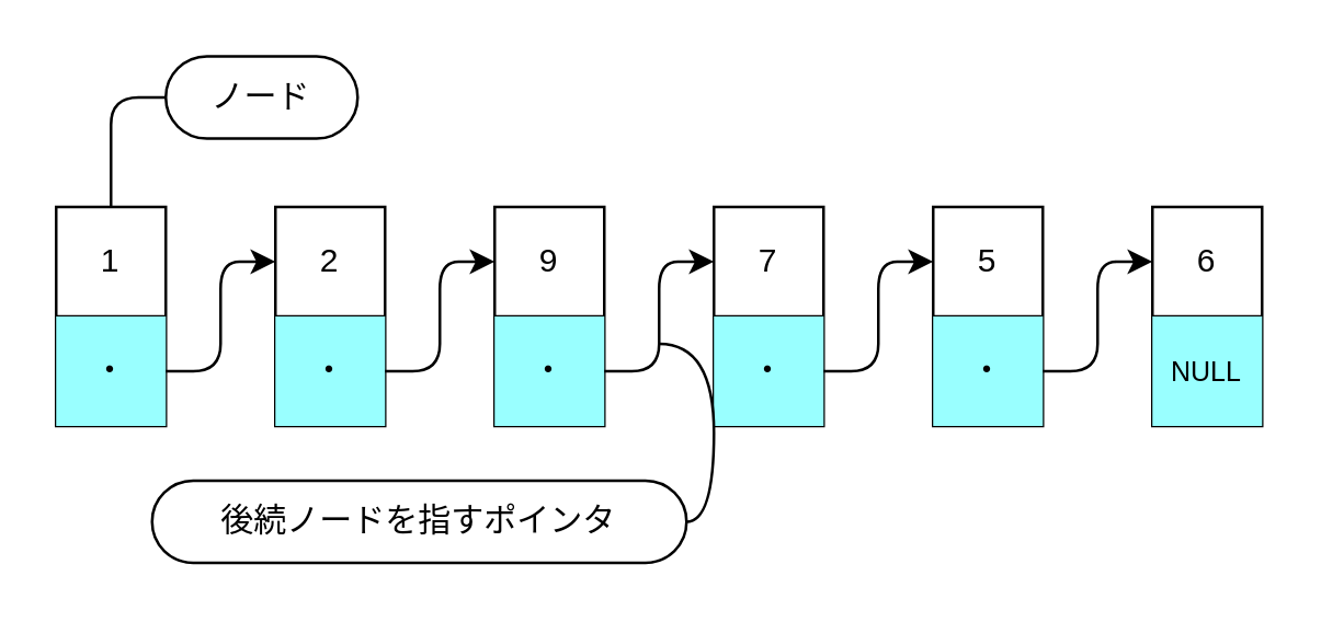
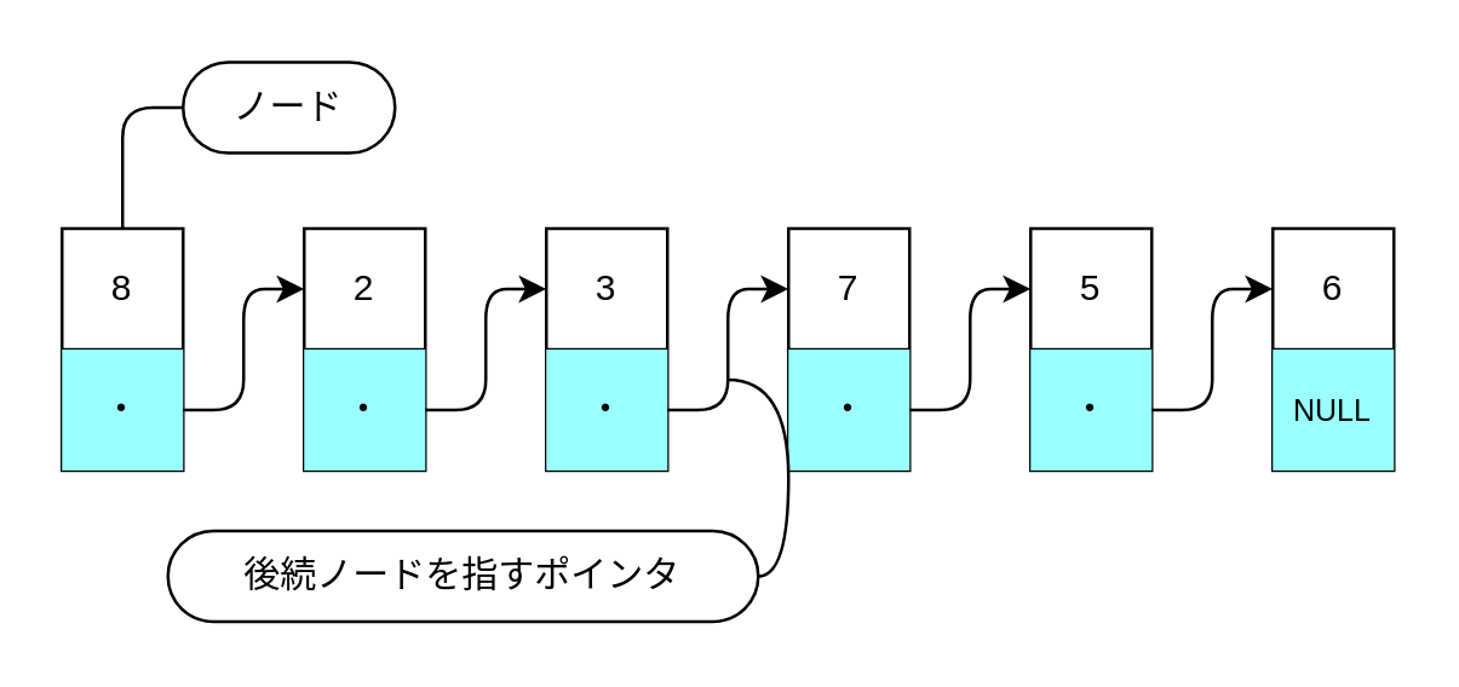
  <mxCell id="0" />
  <mxCell id="1" parent="0" />
  <mxCell id="2" style="edgeStyle=orthogonalEdgeStyle;html=1;entryX=0;entryY=0.5;entryDx=0;entryDy=0;endArrow=none;endFill=0;" parent="1" source="3" target="40" edge="1"><mxGeometry relative="1" as="geometry" /></mxCell>
  <mxCell id="3" value="" style="shape=table;startSize=0;container=1;collapsible=0;childLayout=tableLayout;labelBackgroundColor=none;" parent="1" vertex="1"><mxGeometry x="20" y="75" width="40" height="80" as="geometry" /></mxCell>
  <mxCell id="4" value="" style="shape=tableRow;horizontal=0;startSize=0;swimlaneHead=0;swimlaneBody=0;top=0;left=0;bottom=0;right=0;collapsible=0;dropTarget=0;fillColor=none;points=[[0,0.5],[1,0.5]];portConstraint=eastwest;labelBackgroundColor=none;strokeColor=#F0F0F0;" parent="3" vertex="1"><mxGeometry width="40" height="40" as="geometry" /></mxCell>
- <mxCell id="5" value="1" style="shape=partialRectangle;html=1;whiteSpace=wrap;connectable=0;overflow=hidden;fillColor=none;top=0;left=0;bottom=0;right=0;pointerEvents=1;labelBackgroundColor=none;strokeColor=#F0F0F0;" parent="4" vertex="1"><mxGeometry width="40" height="40" as="geometry"><mxRectangle width="40" height="40" as="alternateBounds" /></mxGeometry></mxCell>
+ <mxCell id="5" value="8" style="shape=partialRectangle;html=1;whiteSpace=wrap;connectable=0;overflow=hidden;fillColor=none;top=0;left=0;bottom=0;right=0;pointerEvents=1;labelBackgroundColor=none;strokeColor=#F0F0F0;" parent="4" vertex="1"><mxGeometry width="40" height="40" as="geometry"><mxRectangle width="40" height="40" as="alternateBounds" /></mxGeometry></mxCell>
  <mxCell id="6" value="" style="shape=tableRow;horizontal=0;startSize=0;swimlaneHead=0;swimlaneBody=0;top=0;left=0;bottom=0;right=0;collapsible=0;dropTarget=0;fillColor=none;points=[[0,0.5],[1,0.5]];portConstraint=eastwest;labelBackgroundColor=none;strokeColor=#F0F0F0;" parent="3" vertex="1"><mxGeometry y="40" width="40" height="40" as="geometry" /></mxCell>
  <mxCell id="7" value="・" style="shape=partialRectangle;html=1;whiteSpace=wrap;connectable=0;overflow=hidden;fillColor=#99FFFF;top=0;left=0;bottom=0;right=0;pointerEvents=1;labelBackgroundColor=none;strokeColor=#F0F0F0;" parent="6" vertex="1"><mxGeometry width="40" height="40" as="geometry"><mxRectangle width="40" height="40" as="alternateBounds" /></mxGeometry></mxCell>
  <mxCell id="8" value="" style="shape=table;startSize=0;container=1;collapsible=0;childLayout=tableLayout;labelBackgroundColor=none;" parent="1" vertex="1"><mxGeometry x="420" y="75" width="40" height="80" as="geometry" /></mxCell>
  <mxCell id="9" value="" style="shape=tableRow;horizontal=0;startSize=0;swimlaneHead=0;swimlaneBody=0;top=0;left=0;bottom=0;right=0;collapsible=0;dropTarget=0;fillColor=none;points=[[0,0.5],[1,0.5]];portConstraint=eastwest;labelBackgroundColor=none;strokeColor=#F0F0F0;" parent="8" vertex="1"><mxGeometry width="40" height="40" as="geometry" /></mxCell>
  <mxCell id="10" value="6" style="shape=partialRectangle;html=1;whiteSpace=wrap;connectable=0;overflow=hidden;fillColor=none;top=0;left=0;bottom=0;right=0;pointerEvents=1;labelBackgroundColor=none;strokeColor=#F0F0F0;" parent="9" vertex="1"><mxGeometry width="40" height="40" as="geometry"><mxRectangle width="40" height="40" as="alternateBounds" /></mxGeometry></mxCell>
  <mxCell id="11" value="" style="shape=tableRow;horizontal=0;startSize=0;swimlaneHead=0;swimlaneBody=0;top=0;left=0;bottom=0;right=0;collapsible=0;dropTarget=0;fillColor=none;points=[[0,0.5],[1,0.5]];portConstraint=eastwest;labelBackgroundColor=none;strokeColor=#F0F0F0;" parent="8" vertex="1"><mxGeometry y="40" width="40" height="40" as="geometry" /></mxCell>
  <mxCell id="12" value="&lt;font style=&quot;font-size: 10px;&quot;&gt;NULL&lt;/font&gt;" style="shape=partialRectangle;html=1;whiteSpace=wrap;connectable=0;overflow=hidden;fillColor=#99FFFF;top=0;left=0;bottom=0;right=0;pointerEvents=1;labelBackgroundColor=none;strokeColor=#F0F0F0;" parent="11" vertex="1"><mxGeometry width="40" height="40" as="geometry"><mxRectangle width="40" height="40" as="alternateBounds" /></mxGeometry></mxCell>
  <mxCell id="13" value="" style="shape=table;startSize=0;container=1;collapsible=0;childLayout=tableLayout;labelBackgroundColor=none;" parent="1" vertex="1"><mxGeometry x="100" y="75" width="40" height="80" as="geometry" /></mxCell>
  <mxCell id="14" value="" style="shape=tableRow;horizontal=0;startSize=0;swimlaneHead=0;swimlaneBody=0;top=0;left=0;bottom=0;right=0;collapsible=0;dropTarget=0;fillColor=none;points=[[0,0.5],[1,0.5]];portConstraint=eastwest;labelBackgroundColor=none;strokeColor=#F0F0F0;" parent="13" vertex="1"><mxGeometry width="40" height="40" as="geometry" /></mxCell>
  <mxCell id="15" value="2" style="shape=partialRectangle;html=1;whiteSpace=wrap;connectable=0;overflow=hidden;fillColor=none;top=0;left=0;bottom=0;right=0;pointerEvents=1;labelBackgroundColor=none;strokeColor=#F0F0F0;" parent="14" vertex="1"><mxGeometry width="40" height="40" as="geometry"><mxRectangle width="40" height="40" as="alternateBounds" /></mxGeometry></mxCell>
  <mxCell id="16" value="" style="shape=tableRow;horizontal=0;startSize=0;swimlaneHead=0;swimlaneBody=0;top=0;left=0;bottom=0;right=0;collapsible=0;dropTarget=0;fillColor=none;points=[[0,0.5],[1,0.5]];portConstraint=eastwest;labelBackgroundColor=none;strokeColor=#F0F0F0;" parent="13" vertex="1"><mxGeometry y="40" width="40" height="40" as="geometry" /></mxCell>
  <mxCell id="17" value="・" style="shape=partialRectangle;html=1;whiteSpace=wrap;connectable=0;overflow=hidden;fillColor=#99FFFF;top=0;left=0;bottom=0;right=0;pointerEvents=1;labelBackgroundColor=none;strokeColor=#F0F0F0;" parent="16" vertex="1"><mxGeometry width="40" height="40" as="geometry"><mxRectangle width="40" height="40" as="alternateBounds" /></mxGeometry></mxCell>
  <mxCell id="18" value="" style="shape=table;startSize=0;container=1;collapsible=0;childLayout=tableLayout;labelBackgroundColor=none;" parent="1" vertex="1"><mxGeometry x="180" y="75" width="40" height="80" as="geometry" /></mxCell>
  <mxCell id="19" value="" style="shape=tableRow;horizontal=0;startSize=0;swimlaneHead=0;swimlaneBody=0;top=0;left=0;bottom=0;right=0;collapsible=0;dropTarget=0;fillColor=none;points=[[0,0.5],[1,0.5]];portConstraint=eastwest;labelBackgroundColor=none;strokeColor=#F0F0F0;" parent="18" vertex="1"><mxGeometry width="40" height="40" as="geometry" /></mxCell>
- <mxCell id="20" value="9" style="shape=partialRectangle;html=1;whiteSpace=wrap;connectable=0;overflow=hidden;fillColor=none;top=0;left=0;bottom=0;right=0;pointerEvents=1;labelBackgroundColor=none;strokeColor=#F0F0F0;" parent="19" vertex="1"><mxGeometry width="40" height="40" as="geometry"><mxRectangle width="40" height="40" as="alternateBounds" /></mxGeometry></mxCell>
+ <mxCell id="20" value="3" style="shape=partialRectangle;html=1;whiteSpace=wrap;connectable=0;overflow=hidden;fillColor=none;top=0;left=0;bottom=0;right=0;pointerEvents=1;labelBackgroundColor=none;strokeColor=#F0F0F0;" parent="19" vertex="1"><mxGeometry width="40" height="40" as="geometry"><mxRectangle width="40" height="40" as="alternateBounds" /></mxGeometry></mxCell>
  <mxCell id="21" value="" style="shape=tableRow;horizontal=0;startSize=0;swimlaneHead=0;swimlaneBody=0;top=0;left=0;bottom=0;right=0;collapsible=0;dropTarget=0;fillColor=none;points=[[0,0.5],[1,0.5]];portConstraint=eastwest;labelBackgroundColor=none;strokeColor=#F0F0F0;" parent="18" vertex="1"><mxGeometry y="40" width="40" height="40" as="geometry" /></mxCell>
  <mxCell id="22" value="・" style="shape=partialRectangle;html=1;whiteSpace=wrap;connectable=0;overflow=hidden;fillColor=#99FFFF;top=0;left=0;bottom=0;right=0;pointerEvents=1;labelBackgroundColor=none;strokeColor=#F0F0F0;" parent="21" vertex="1"><mxGeometry width="40" height="40" as="geometry"><mxRectangle width="40" height="40" as="alternateBounds" /></mxGeometry></mxCell>
  <mxCell id="23" value="" style="shape=table;startSize=0;container=1;collapsible=0;childLayout=tableLayout;labelBackgroundColor=none;" parent="1" vertex="1"><mxGeometry x="260" y="75" width="40" height="80" as="geometry" /></mxCell>
  <mxCell id="24" value="" style="shape=tableRow;horizontal=0;startSize=0;swimlaneHead=0;swimlaneBody=0;top=0;left=0;bottom=0;right=0;collapsible=0;dropTarget=0;fillColor=none;points=[[0,0.5],[1,0.5]];portConstraint=eastwest;labelBackgroundColor=none;strokeColor=#F0F0F0;" parent="23" vertex="1"><mxGeometry width="40" height="40" as="geometry" /></mxCell>
  <mxCell id="25" value="7" style="shape=partialRectangle;html=1;whiteSpace=wrap;connectable=0;overflow=hidden;fillColor=none;top=0;left=0;bottom=0;right=0;pointerEvents=1;labelBackgroundColor=none;strokeColor=#F0F0F0;" parent="24" vertex="1"><mxGeometry width="40" height="40" as="geometry"><mxRectangle width="40" height="40" as="alternateBounds" /></mxGeometry></mxCell>
  <mxCell id="26" value="" style="shape=tableRow;horizontal=0;startSize=0;swimlaneHead=0;swimlaneBody=0;top=0;left=0;bottom=0;right=0;collapsible=0;dropTarget=0;fillColor=none;points=[[0,0.5],[1,0.5]];portConstraint=eastwest;labelBackgroundColor=none;strokeColor=#F0F0F0;" parent="23" vertex="1"><mxGeometry y="40" width="40" height="40" as="geometry" /></mxCell>
  <mxCell id="27" value="・" style="shape=partialRectangle;html=1;whiteSpace=wrap;connectable=0;overflow=hidden;fillColor=#99FFFF;top=0;left=0;bottom=0;right=0;pointerEvents=1;labelBackgroundColor=none;strokeColor=#F0F0F0;" parent="26" vertex="1"><mxGeometry width="40" height="40" as="geometry"><mxRectangle width="40" height="40" as="alternateBounds" /></mxGeometry></mxCell>
  <mxCell id="28" value="" style="shape=table;startSize=0;container=1;collapsible=0;childLayout=tableLayout;labelBackgroundColor=none;" parent="1" vertex="1"><mxGeometry x="340" y="75" width="40" height="80" as="geometry" /></mxCell>
  <mxCell id="29" value="" style="shape=tableRow;horizontal=0;startSize=0;swimlaneHead=0;swimlaneBody=0;top=0;left=0;bottom=0;right=0;collapsible=0;dropTarget=0;fillColor=none;points=[[0,0.5],[1,0.5]];portConstraint=eastwest;labelBackgroundColor=none;strokeColor=#F0F0F0;" parent="28" vertex="1"><mxGeometry width="40" height="40" as="geometry" /></mxCell>
  <mxCell id="30" value="5" style="shape=partialRectangle;html=1;whiteSpace=wrap;connectable=0;overflow=hidden;fillColor=none;top=0;left=0;bottom=0;right=0;pointerEvents=1;labelBackgroundColor=none;strokeColor=#F0F0F0;" parent="29" vertex="1"><mxGeometry width="40" height="40" as="geometry"><mxRectangle width="40" height="40" as="alternateBounds" /></mxGeometry></mxCell>
  <mxCell id="31" value="" style="shape=tableRow;horizontal=0;startSize=0;swimlaneHead=0;swimlaneBody=0;top=0;left=0;bottom=0;right=0;collapsible=0;dropTarget=0;fillColor=none;points=[[0,0.5],[1,0.5]];portConstraint=eastwest;labelBackgroundColor=none;strokeColor=#F0F0F0;" parent="28" vertex="1"><mxGeometry y="40" width="40" height="40" as="geometry" /></mxCell>
  <mxCell id="32" value="・" style="shape=partialRectangle;html=1;whiteSpace=wrap;connectable=0;overflow=hidden;fillColor=#99FFFF;top=0;left=0;bottom=0;right=0;pointerEvents=1;labelBackgroundColor=none;strokeColor=#F0F0F0;" parent="31" vertex="1"><mxGeometry width="40" height="40" as="geometry"><mxRectangle width="40" height="40" as="alternateBounds" /></mxGeometry></mxCell>
  <mxCell id="33" style="edgeStyle=orthogonalEdgeStyle;html=1;exitX=1;exitY=0.5;exitDx=0;exitDy=0;entryX=0;entryY=0.5;entryDx=0;entryDy=0;" parent="1" source="6" target="14" edge="1"><mxGeometry relative="1" as="geometry" /></mxCell>
  <mxCell id="34" style="edgeStyle=orthogonalEdgeStyle;html=1;exitX=1;exitY=0.5;exitDx=0;exitDy=0;entryX=0;entryY=0.5;entryDx=0;entryDy=0;" parent="1" source="16" target="19" edge="1"><mxGeometry relative="1" as="geometry" /></mxCell>
  <mxCell id="35" style="edgeStyle=orthogonalEdgeStyle;html=1;exitX=1;exitY=0.5;exitDx=0;exitDy=0;entryX=0;entryY=0.5;entryDx=0;entryDy=0;" parent="1" source="21" target="24" edge="1"><mxGeometry relative="1" as="geometry" /></mxCell>
  <mxCell id="36" style="edgeStyle=orthogonalEdgeStyle;html=1;exitX=1;exitY=0.5;exitDx=0;exitDy=0;entryX=0;entryY=0.5;entryDx=0;entryDy=0;" parent="1" source="26" target="29" edge="1"><mxGeometry relative="1" as="geometry" /></mxCell>
  <mxCell id="37" style="edgeStyle=orthogonalEdgeStyle;html=1;exitX=1;exitY=0.5;exitDx=0;exitDy=0;entryX=0;entryY=0.5;entryDx=0;entryDy=0;" parent="1" source="31" target="9" edge="1"><mxGeometry relative="1" as="geometry" /></mxCell>
  <mxCell id="38" value="後続ノードを指すポインタ" style="whiteSpace=wrap;html=1;rounded=1;arcSize=50;align=center;verticalAlign=middle;strokeWidth=1;autosize=1;spacing=4;treeFolding=1;treeMoving=1;newEdgeStyle={&quot;edgeStyle&quot;:&quot;entityRelationEdgeStyle&quot;,&quot;startArrow&quot;:&quot;none&quot;,&quot;endArrow&quot;:&quot;none&quot;,&quot;segment&quot;:10,&quot;curved&quot;:1,&quot;sourcePerimeterSpacing&quot;:0,&quot;targetPerimeterSpacing&quot;:0};labelBackgroundColor=none;strokeColor=#000000;fillColor=default;" parent="1" vertex="1"><mxGeometry x="55" y="175" width="195" height="30" as="geometry" /></mxCell>
  <mxCell id="39" value="" style="edgeStyle=entityRelationEdgeStyle;startArrow=none;endArrow=none;segment=10;curved=1;sourcePerimeterSpacing=0;targetPerimeterSpacing=0;" parent="1" target="38" edge="1"><mxGeometry relative="1" as="geometry"><mxPoint x="240" y="125" as="sourcePoint" /></mxGeometry></mxCell>
  <mxCell id="40" value="ノード" style="whiteSpace=wrap;html=1;rounded=1;arcSize=50;align=center;verticalAlign=middle;strokeWidth=1;autosize=1;spacing=4;treeFolding=1;treeMoving=1;newEdgeStyle={&quot;edgeStyle&quot;:&quot;entityRelationEdgeStyle&quot;,&quot;startArrow&quot;:&quot;none&quot;,&quot;endArrow&quot;:&quot;none&quot;,&quot;segment&quot;:10,&quot;curved&quot;:1,&quot;sourcePerimeterSpacing&quot;:0,&quot;targetPerimeterSpacing&quot;:0};labelBackgroundColor=none;strokeColor=#000000;fillColor=default;" parent="1" vertex="1"><mxGeometry x="60" y="20" width="70" height="30" as="geometry" /></mxCell>
